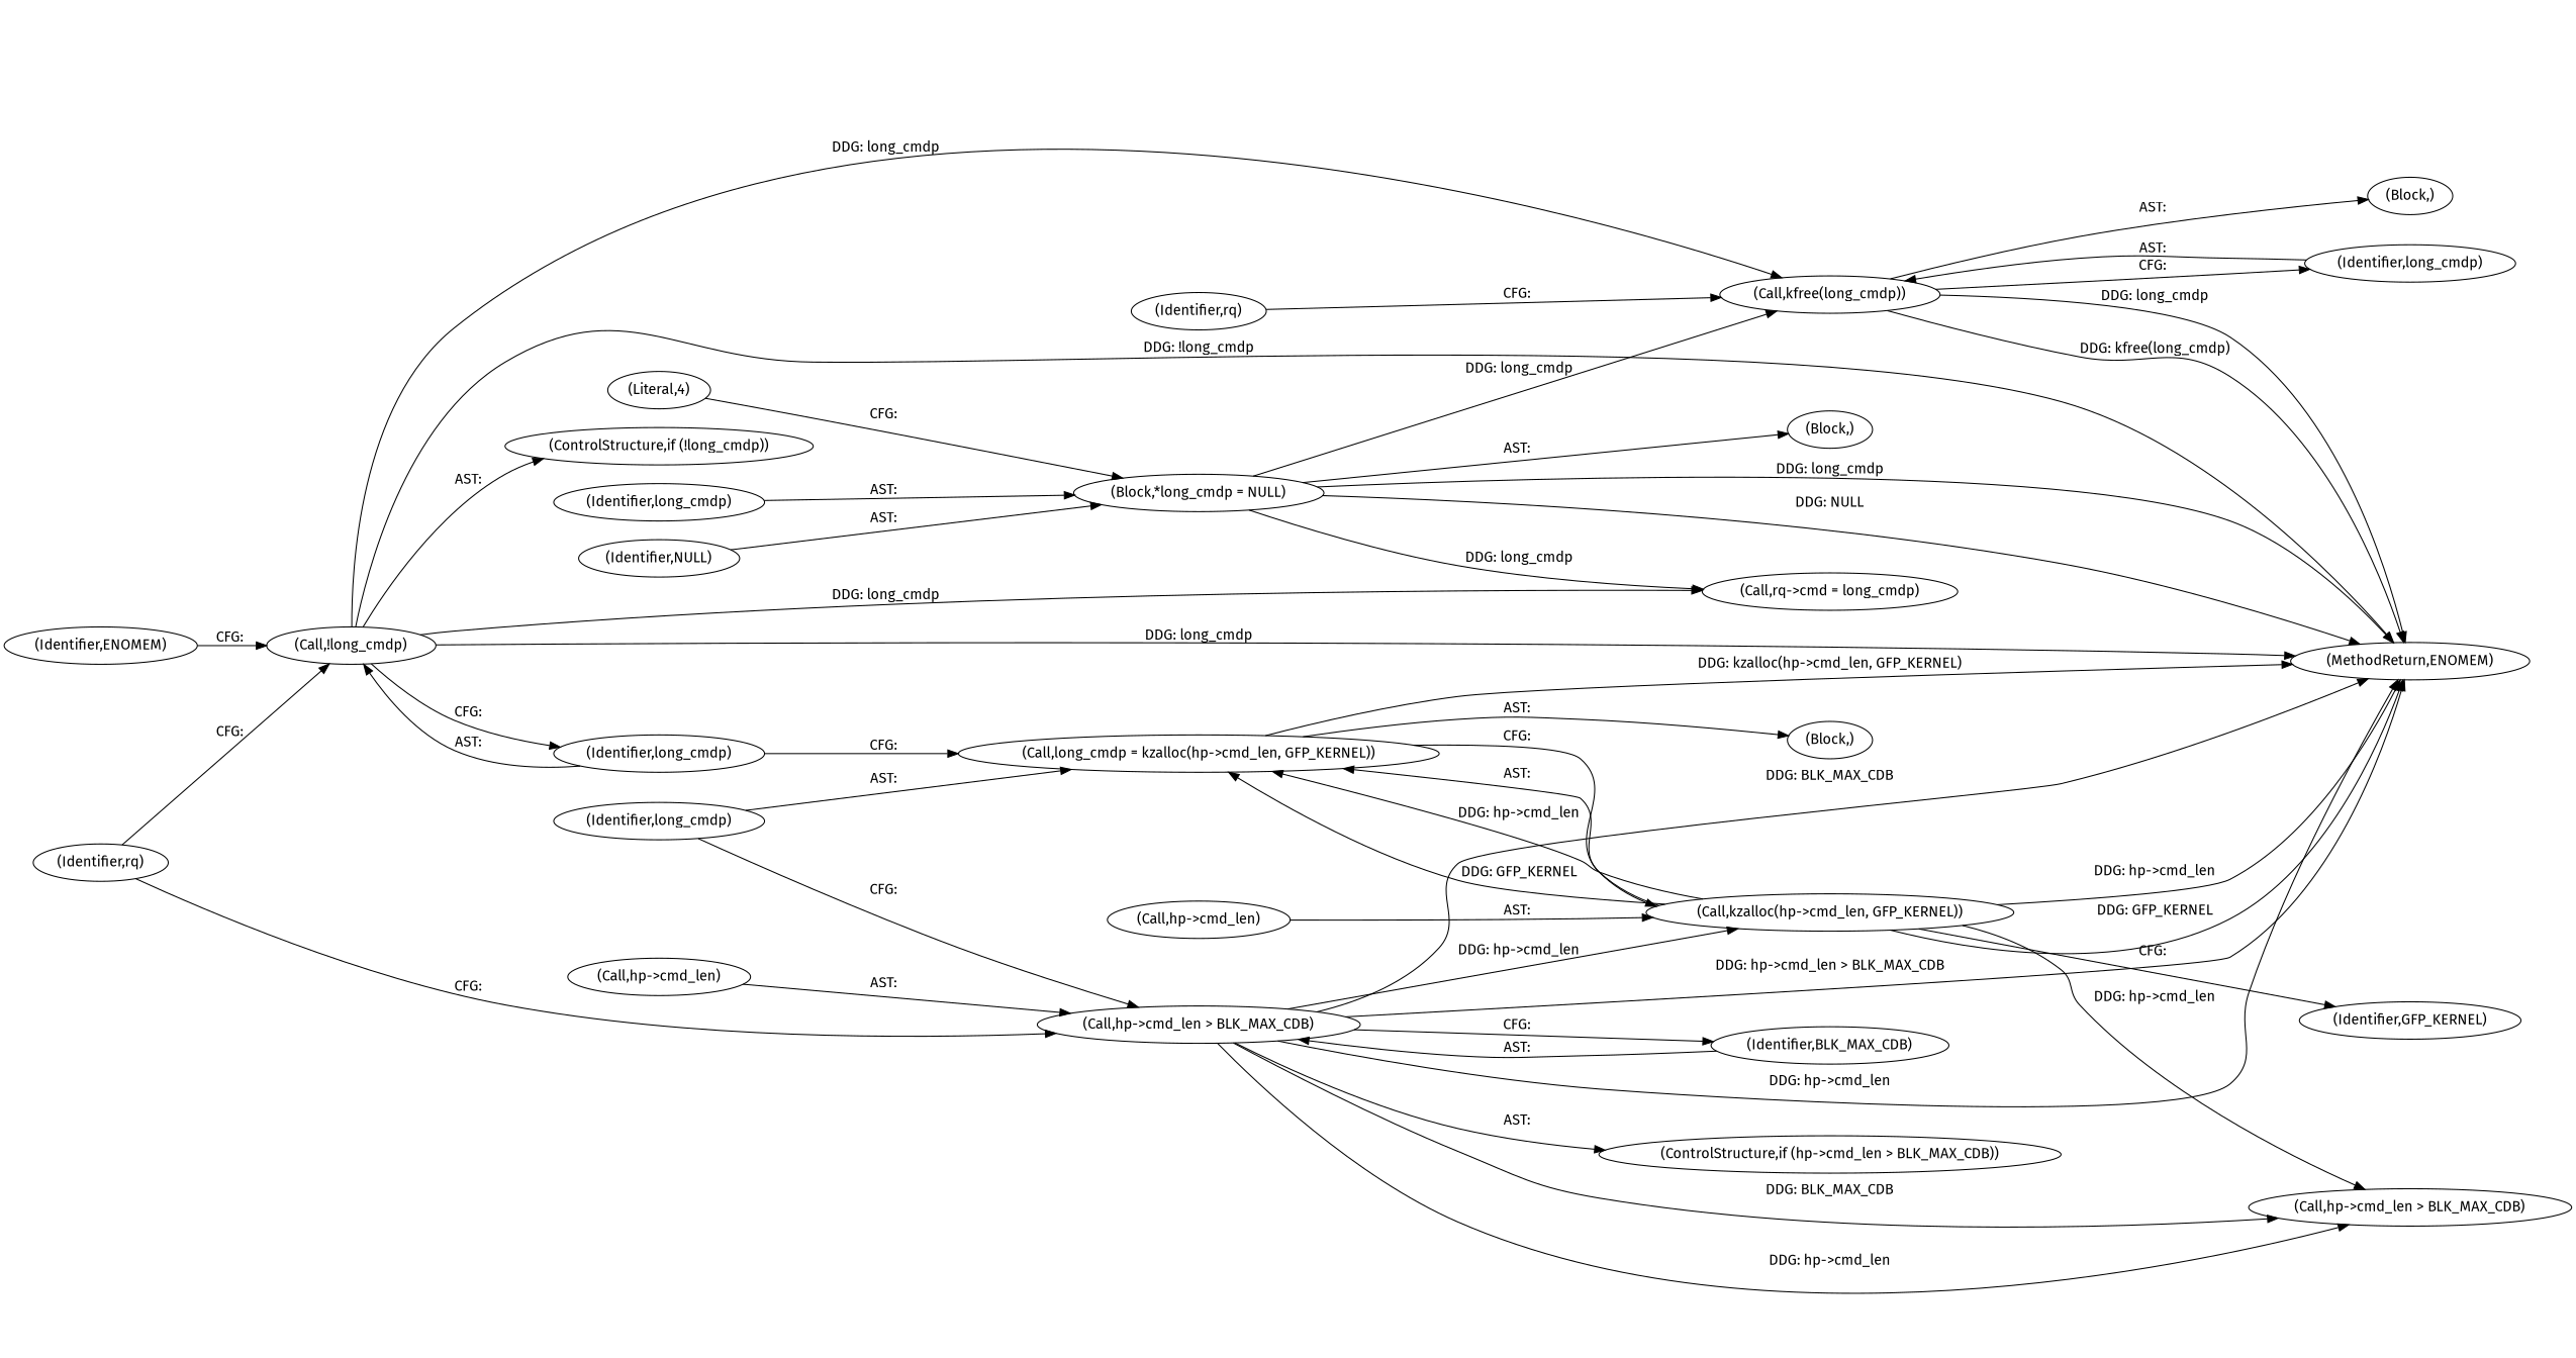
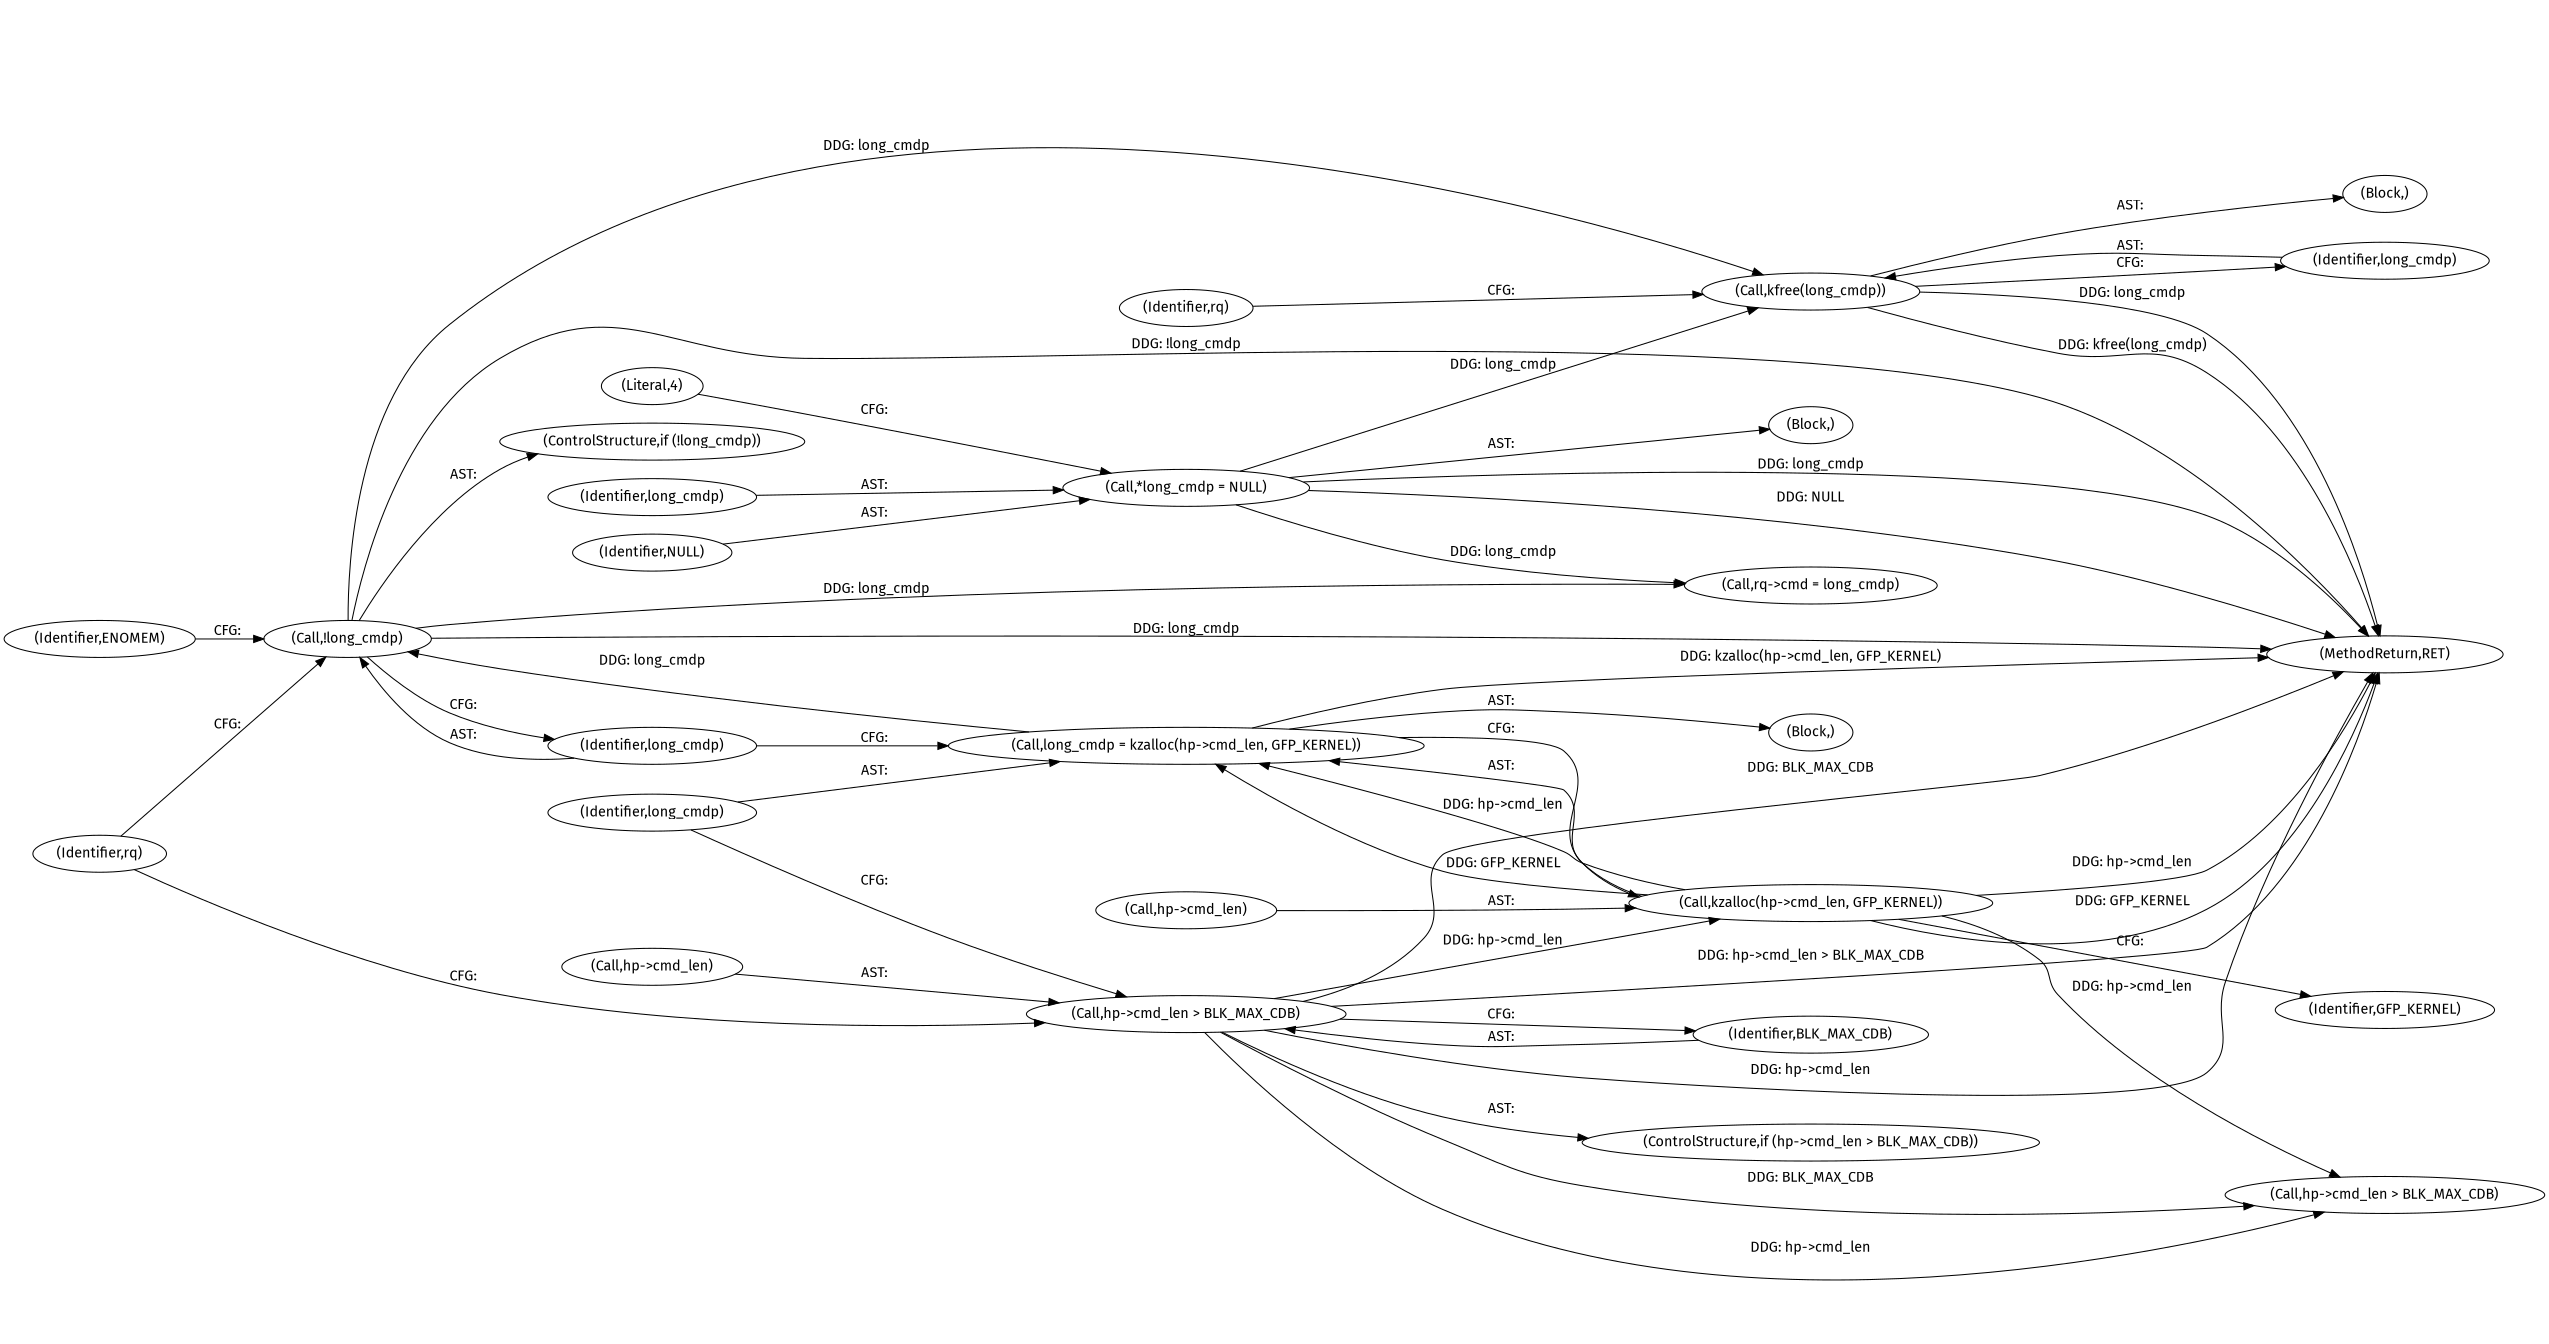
  digraph {
    fontname="Fira Sans"
    rankdir=LR
    node [fontname="Fira Sans"]
    edge [fontname="Fira Sans"]
    n1 [label="(Call,kfree(long_cmdp))"]
-   n2 [label="(MethodReturn,ENOMEM)"]
+   n2 [label="(MethodReturn,RET)"]
    n3 [label="(Identifier,long_cmdp)"]
    n4 [label="(Block,)"]
-   n5 [label="(Block,*long_cmdp = NULL)"]
+   n5 [label="(Call,*long_cmdp = NULL)"]
    n6 [label="(Call,rq->cmd = long_cmdp)"]
    n7 [label="(Block,)"]
    n8 [label="(Identifier,NULL)"]
    n9 [label="(Call,!long_cmdp)"]
    n10 [label="(Identifier,long_cmdp)"]
    n11 [label="(ControlStructure,if (!long_cmdp))"]
    n12 [label="(Call,long_cmdp = kzalloc(hp->cmd_len, GFP_KERNEL))"]
    n13 [label="(Call,kzalloc(hp->cmd_len, GFP_KERNEL))"]
    n14 [label="(Block,)"]
    n15 [label="(Identifier,GFP_KERNEL)"]
    n16 [label="(Call,hp->cmd_len > BLK_MAX_CDB)"]
    n17 [label="(Call,hp->cmd_len > BLK_MAX_CDB)"]
    n18 [label="(ControlStructure,if (hp->cmd_len > BLK_MAX_CDB))"]
    n19 [label="(Identifier,BLK_MAX_CDB)"]
    n20 [label="(Identifier,rq)"]
    n21 [label="(Identifier,long_cmdp)"]
    n22 [label="(Identifier,ENOMEM)"]
    n23 [label="(Literal,4)"]
    n24 [label="(Call,hp->cmd_len)"]
    n25 [label="(Identifier,rq)"]
    n26 [label="(Call,hp->cmd_len)"]
    n27 [label="(Identifier,long_cmdp)"]
    n1 -> n2 [label="DDG: long_cmdp"]
    n1 -> n2 [label="DDG: kfree(long_cmdp)"]
    n1 -> n3 [label="CFG: "]
    n1 -> n4 [label="AST: "]
    n3 -> n1 [label="AST: "]
    n5 -> n1 [label="DDG: long_cmdp"]
    n5 -> n2 [label="DDG: long_cmdp"]
    n5 -> n2 [label="DDG: NULL"]
    n5 -> n6 [label="DDG: long_cmdp"]
    n5 -> n7 [label="AST: "]
    n8 -> n5 [label="AST: "]
    n9 -> n1 [label="DDG: long_cmdp"]
    n9 -> n2 [label="DDG: long_cmdp"]
    n9 -> n2 [label="DDG: !long_cmdp"]
    n9 -> n6 [label="DDG: long_cmdp"]
    n9 -> n10 [label="CFG: "]
    n9 -> n11 [label="AST: "]
    n10 -> n9 [label="AST: "]
    n10 -> n12 [label="CFG: "]
    n12 -> n2 [label="DDG: kzalloc(hp->cmd_len, GFP_KERNEL)"]
+   n12 -> n9 [label="DDG: long_cmdp"]
    n12 -> n13 [label="CFG: "]
    n12 -> n14 [label="AST: "]
    n13 -> n2 [label="DDG: hp->cmd_len"]
    n13 -> n2 [label="DDG: GFP_KERNEL"]
    n13 -> n12 [label="AST: "]
    n13 -> n12 [label="DDG: hp->cmd_len"]
    n13 -> n12 [label="DDG: GFP_KERNEL"]
    n13 -> n15 [label="CFG: "]
    n13 -> n16 [label="DDG: hp->cmd_len"]
    n17 -> n2 [label="DDG: BLK_MAX_CDB"]
    n17 -> n2 [label="DDG: hp->cmd_len > BLK_MAX_CDB"]
    n17 -> n2 [label="DDG: hp->cmd_len"]
    n17 -> n13 [label="DDG: hp->cmd_len"]
    n17 -> n16 [label="DDG: hp->cmd_len"]
    n17 -> n16 [label="DDG: BLK_MAX_CDB"]
    n17 -> n18 [label="AST: "]
    n17 -> n19 [label="CFG: "]
    n19 -> n17 [label="AST: "]
    n20 -> n1 [label="CFG: "]
    n21 -> n12 [label="AST: "]
    n21 -> n17 [label="CFG: "]
    n22 -> n9 [label="CFG: "]
    n23 -> n5 [label="CFG: "]
    n24 -> n13 [label="AST: "]
    n25 -> n9 [label="CFG: "]
    n25 -> n17 [label="CFG: "]
    n26 -> n17 [label="AST: "]
    n27 -> n5 [label="AST: "]
  }
